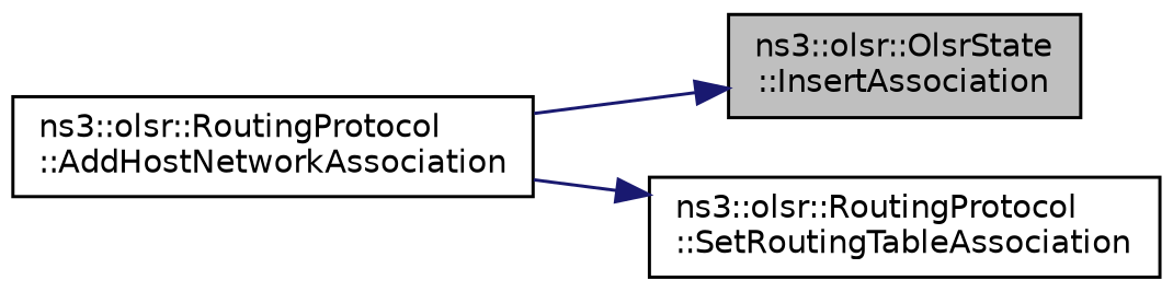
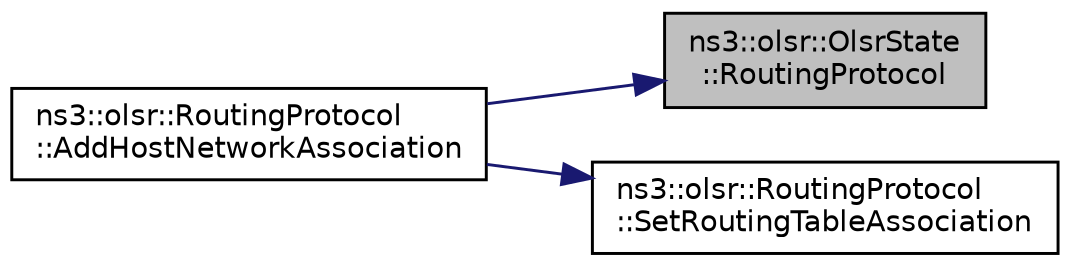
  digraph {
    rankdir=RL
    node [color=black fillcolor=white fontname=Helvetica fontsize=10 shape=record style=filled]
    edge [color=midnightblue dir=back fontname=Helvetica fontsize=10 labelfontname=Helvetica labelfontsize=10 style=solid]
-   n1 [fillcolor=grey75 fontcolor=black height=0.2 label="ns3::olsr::OlsrState\l::InsertAssociation" width=0.4]
+   n1 [fillcolor=grey75 fontcolor=black height=0.2 label="ns3::olsr::OlsrState\l::RoutingProtocol" width=0.4]
    n2 [height=0.2 label="ns3::olsr::RoutingProtocol\l::AddHostNetworkAssociation" width=0.4]
    n3 [height=0.2 label="ns3::olsr::RoutingProtocol\l::SetRoutingTableAssociation" width=0.4]
    n1 -> n2
    n3 -> n2
  }
